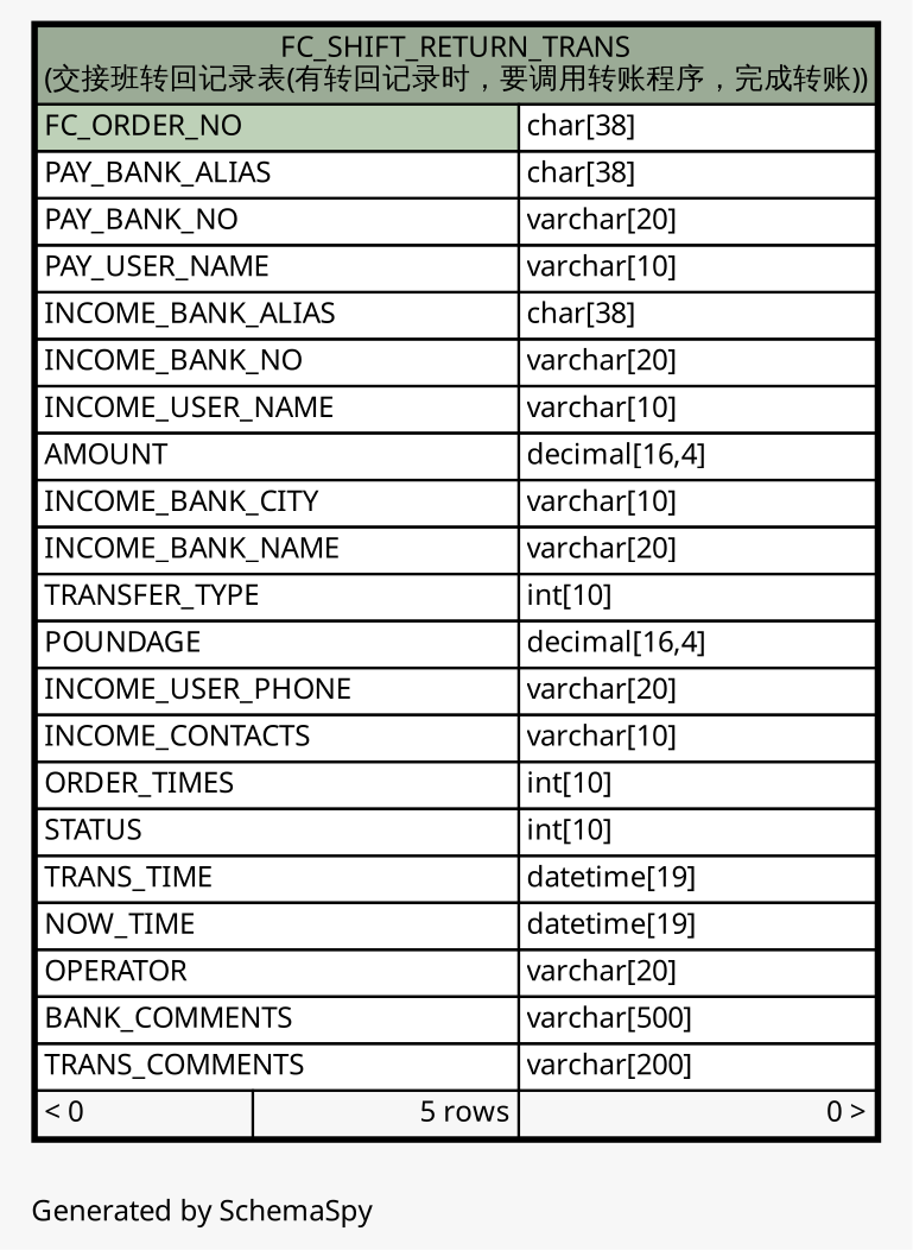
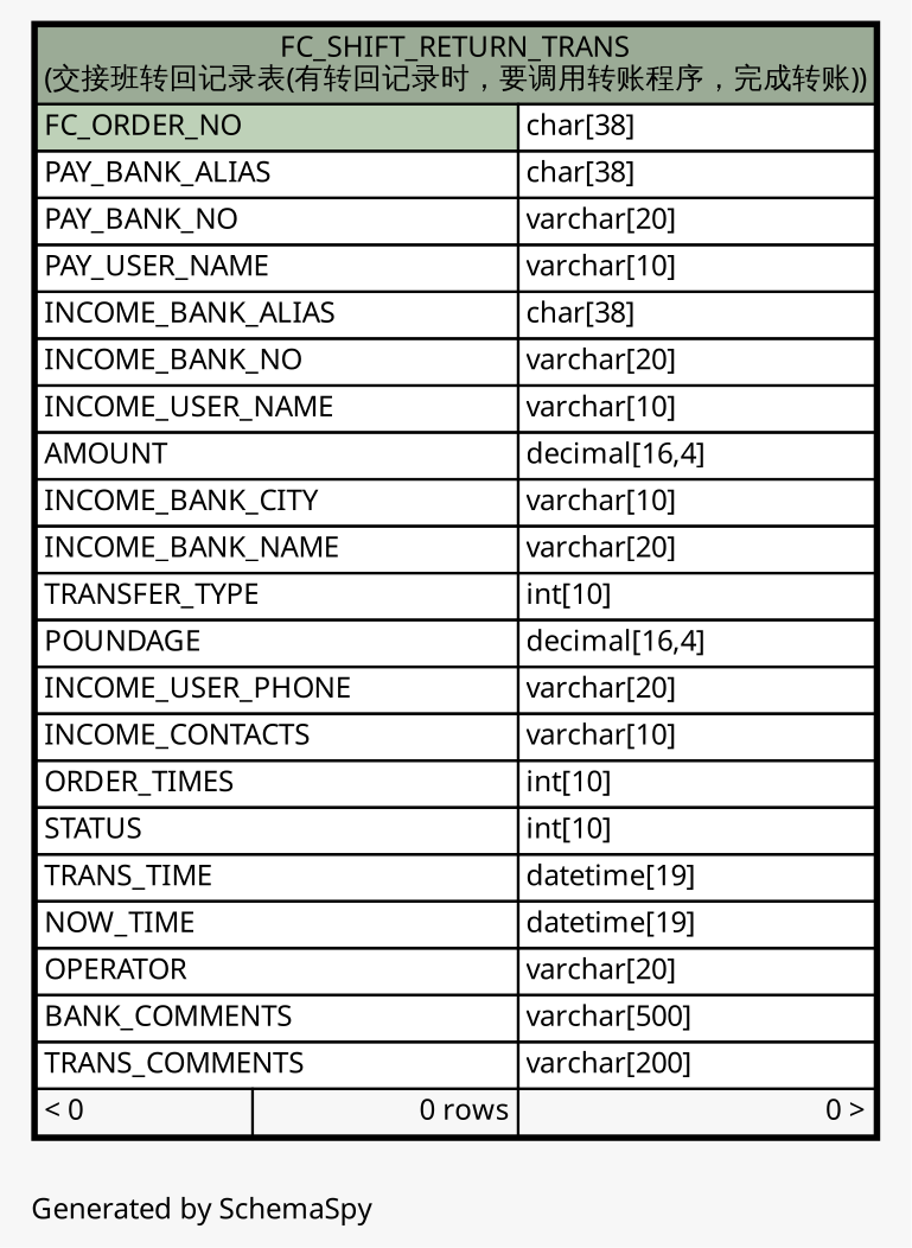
  digraph {
    bgcolor="#f7f7f7"
    fontname="Microsoft YaHei"
    fontsize=11
    label="\nGenerated by SchemaSpy"
    labeljust=l
    nodesep=0.18
    rankdir=RL
    ranksep=0.46
-   n1 [fontname="Microsoft YaHei" fontsize=11 label=<     <TABLE BORDER="2" CELLBORDER="1" CELLSPACING="0" BGCOLOR="#ffffff">       <TR><TD COLSPAN="3" BGCOLOR="#9bab96" ALIGN="CENTER">FC_SHIFT_RETURN_TRANS<br/>(交接班转回记录表(有转回记录时，要调用转账程序，完成转账))</TD></TR>       <TR><TD PORT="FC_ORDER_NO" COLSPAN="2" BGCOLOR="#bed1b8" ALIGN="LEFT">FC_ORDER_NO</TD><TD PORT="FC_ORDER_NO.type" ALIGN="LEFT">char[38]</TD></TR>       <TR><TD PORT="PAY_BANK_ALIAS" COLSPAN="2" ALIGN="LEFT">PAY_BANK_ALIAS</TD><TD PORT="PAY_BANK_ALIAS.type" ALIGN="LEFT">char[38]</TD></TR>       <TR><TD PORT="PAY_BANK_NO" COLSPAN="2" ALIGN="LEFT">PAY_BANK_NO</TD><TD PORT="PAY_BANK_NO.type" ALIGN="LEFT">varchar[20]</TD></TR>       <TR><TD PORT="PAY_USER_NAME" COLSPAN="2" ALIGN="LEFT">PAY_USER_NAME</TD><TD PORT="PAY_USER_NAME.type" ALIGN="LEFT">varchar[10]</TD></TR>       <TR><TD PORT="INCOME_BANK_ALIAS" COLSPAN="2" ALIGN="LEFT">INCOME_BANK_ALIAS</TD><TD PORT="INCOME_BANK_ALIAS.type" ALIGN="LEFT">char[38]</TD></TR>       <TR><TD PORT="INCOME_BANK_NO" COLSPAN="2" ALIGN="LEFT">INCOME_BANK_NO</TD><TD PORT="INCOME_BANK_NO.type" ALIGN="LEFT">varchar[20]</TD></TR>       <TR><TD PORT="INCOME_USER_NAME" COLSPAN="2" ALIGN="LEFT">INCOME_USER_NAME</TD><TD PORT="INCOME_USER_NAME.type" ALIGN="LEFT">varchar[10]</TD></TR>       <TR><TD PORT="AMOUNT" COLSPAN="2" ALIGN="LEFT">AMOUNT</TD><TD PORT="AMOUNT.type" ALIGN="LEFT">decimal[16,4]</TD></TR>       <TR><TD PORT="INCOME_BANK_CITY" COLSPAN="2" ALIGN="LEFT">INCOME_BANK_CITY</TD><TD PORT="INCOME_BANK_CITY.type" ALIGN="LEFT">varchar[10]</TD></TR>       <TR><TD PORT="INCOME_BANK_NAME" COLSPAN="2" ALIGN="LEFT">INCOME_BANK_NAME</TD><TD PORT="INCOME_BANK_NAME.type" ALIGN="LEFT">varchar[20]</TD></TR>       <TR><TD PORT="TRANSFER_TYPE" COLSPAN="2" ALIGN="LEFT">TRANSFER_TYPE</TD><TD PORT="TRANSFER_TYPE.type" ALIGN="LEFT">int[10]</TD></TR>       <TR><TD PORT="POUNDAGE" COLSPAN="2" ALIGN="LEFT">POUNDAGE</TD><TD PORT="POUNDAGE.type" ALIGN="LEFT">decimal[16,4]</TD></TR>       <TR><TD PORT="INCOME_USER_PHONE" COLSPAN="2" ALIGN="LEFT">INCOME_USER_PHONE</TD><TD PORT="INCOME_USER_PHONE.type" ALIGN="LEFT">varchar[20]</TD></TR>       <TR><TD PORT="INCOME_CONTACTS" COLSPAN="2" ALIGN="LEFT">INCOME_CONTACTS</TD><TD PORT="INCOME_CONTACTS.type" ALIGN="LEFT">varchar[10]</TD></TR>       <TR><TD PORT="ORDER_TIMES" COLSPAN="2" ALIGN="LEFT">ORDER_TIMES</TD><TD PORT="ORDER_TIMES.type" ALIGN="LEFT">int[10]</TD></TR>       <TR><TD PORT="STATUS" COLSPAN="2" ALIGN="LEFT">STATUS</TD><TD PORT="STATUS.type" ALIGN="LEFT">int[10]</TD></TR>       <TR><TD PORT="TRANS_TIME" COLSPAN="2" ALIGN="LEFT">TRANS_TIME</TD><TD PORT="TRANS_TIME.type" ALIGN="LEFT">datetime[19]</TD></TR>       <TR><TD PORT="NOW_TIME" COLSPAN="2" ALIGN="LEFT">NOW_TIME</TD><TD PORT="NOW_TIME.type" ALIGN="LEFT">datetime[19]</TD></TR>       <TR><TD PORT="OPERATOR" COLSPAN="2" ALIGN="LEFT">OPERATOR</TD><TD PORT="OPERATOR.type" ALIGN="LEFT">varchar[20]</TD></TR>       <TR><TD PORT="BANK_COMMENTS" COLSPAN="2" ALIGN="LEFT">BANK_COMMENTS</TD><TD PORT="BANK_COMMENTS.type" ALIGN="LEFT">varchar[500]</TD></TR>       <TR><TD PORT="TRANS_COMMENTS" COLSPAN="2" ALIGN="LEFT">TRANS_COMMENTS</TD><TD PORT="TRANS_COMMENTS.type" ALIGN="LEFT">varchar[200]</TD></TR>       <TR><TD ALIGN="LEFT" BGCOLOR="#f7f7f7">&lt; 0</TD><TD ALIGN="RIGHT" BGCOLOR="#f7f7f7">5 rows</TD><TD ALIGN="RIGHT" BGCOLOR="#f7f7f7">0 &gt;</TD></TR>     </TABLE>> shape=plaintext]
+   n1 [fontname="Microsoft YaHei" fontsize=11 label=<     <TABLE BORDER="2" CELLBORDER="1" CELLSPACING="0" BGCOLOR="#ffffff">       <TR><TD COLSPAN="3" BGCOLOR="#9bab96" ALIGN="CENTER">FC_SHIFT_RETURN_TRANS<br/>(交接班转回记录表(有转回记录时，要调用转账程序，完成转账))</TD></TR>       <TR><TD PORT="FC_ORDER_NO" COLSPAN="2" BGCOLOR="#bed1b8" ALIGN="LEFT">FC_ORDER_NO</TD><TD PORT="FC_ORDER_NO.type" ALIGN="LEFT">char[38]</TD></TR>       <TR><TD PORT="PAY_BANK_ALIAS" COLSPAN="2" ALIGN="LEFT">PAY_BANK_ALIAS</TD><TD PORT="PAY_BANK_ALIAS.type" ALIGN="LEFT">char[38]</TD></TR>       <TR><TD PORT="PAY_BANK_NO" COLSPAN="2" ALIGN="LEFT">PAY_BANK_NO</TD><TD PORT="PAY_BANK_NO.type" ALIGN="LEFT">varchar[20]</TD></TR>       <TR><TD PORT="PAY_USER_NAME" COLSPAN="2" ALIGN="LEFT">PAY_USER_NAME</TD><TD PORT="PAY_USER_NAME.type" ALIGN="LEFT">varchar[10]</TD></TR>       <TR><TD PORT="INCOME_BANK_ALIAS" COLSPAN="2" ALIGN="LEFT">INCOME_BANK_ALIAS</TD><TD PORT="INCOME_BANK_ALIAS.type" ALIGN="LEFT">char[38]</TD></TR>       <TR><TD PORT="INCOME_BANK_NO" COLSPAN="2" ALIGN="LEFT">INCOME_BANK_NO</TD><TD PORT="INCOME_BANK_NO.type" ALIGN="LEFT">varchar[20]</TD></TR>       <TR><TD PORT="INCOME_USER_NAME" COLSPAN="2" ALIGN="LEFT">INCOME_USER_NAME</TD><TD PORT="INCOME_USER_NAME.type" ALIGN="LEFT">varchar[10]</TD></TR>       <TR><TD PORT="AMOUNT" COLSPAN="2" ALIGN="LEFT">AMOUNT</TD><TD PORT="AMOUNT.type" ALIGN="LEFT">decimal[16,4]</TD></TR>       <TR><TD PORT="INCOME_BANK_CITY" COLSPAN="2" ALIGN="LEFT">INCOME_BANK_CITY</TD><TD PORT="INCOME_BANK_CITY.type" ALIGN="LEFT">varchar[10]</TD></TR>       <TR><TD PORT="INCOME_BANK_NAME" COLSPAN="2" ALIGN="LEFT">INCOME_BANK_NAME</TD><TD PORT="INCOME_BANK_NAME.type" ALIGN="LEFT">varchar[20]</TD></TR>       <TR><TD PORT="TRANSFER_TYPE" COLSPAN="2" ALIGN="LEFT">TRANSFER_TYPE</TD><TD PORT="TRANSFER_TYPE.type" ALIGN="LEFT">int[10]</TD></TR>       <TR><TD PORT="POUNDAGE" COLSPAN="2" ALIGN="LEFT">POUNDAGE</TD><TD PORT="POUNDAGE.type" ALIGN="LEFT">decimal[16,4]</TD></TR>       <TR><TD PORT="INCOME_USER_PHONE" COLSPAN="2" ALIGN="LEFT">INCOME_USER_PHONE</TD><TD PORT="INCOME_USER_PHONE.type" ALIGN="LEFT">varchar[20]</TD></TR>       <TR><TD PORT="INCOME_CONTACTS" COLSPAN="2" ALIGN="LEFT">INCOME_CONTACTS</TD><TD PORT="INCOME_CONTACTS.type" ALIGN="LEFT">varchar[10]</TD></TR>       <TR><TD PORT="ORDER_TIMES" COLSPAN="2" ALIGN="LEFT">ORDER_TIMES</TD><TD PORT="ORDER_TIMES.type" ALIGN="LEFT">int[10]</TD></TR>       <TR><TD PORT="STATUS" COLSPAN="2" ALIGN="LEFT">STATUS</TD><TD PORT="STATUS.type" ALIGN="LEFT">int[10]</TD></TR>       <TR><TD PORT="TRANS_TIME" COLSPAN="2" ALIGN="LEFT">TRANS_TIME</TD><TD PORT="TRANS_TIME.type" ALIGN="LEFT">datetime[19]</TD></TR>       <TR><TD PORT="NOW_TIME" COLSPAN="2" ALIGN="LEFT">NOW_TIME</TD><TD PORT="NOW_TIME.type" ALIGN="LEFT">datetime[19]</TD></TR>       <TR><TD PORT="OPERATOR" COLSPAN="2" ALIGN="LEFT">OPERATOR</TD><TD PORT="OPERATOR.type" ALIGN="LEFT">varchar[20]</TD></TR>       <TR><TD PORT="BANK_COMMENTS" COLSPAN="2" ALIGN="LEFT">BANK_COMMENTS</TD><TD PORT="BANK_COMMENTS.type" ALIGN="LEFT">varchar[500]</TD></TR>       <TR><TD PORT="TRANS_COMMENTS" COLSPAN="2" ALIGN="LEFT">TRANS_COMMENTS</TD><TD PORT="TRANS_COMMENTS.type" ALIGN="LEFT">varchar[200]</TD></TR>       <TR><TD ALIGN="LEFT" BGCOLOR="#f7f7f7">&lt; 0</TD><TD ALIGN="RIGHT" BGCOLOR="#f7f7f7">0 rows</TD><TD ALIGN="RIGHT" BGCOLOR="#f7f7f7">0 &gt;</TD></TR>     </TABLE>> shape=plaintext]
  }
